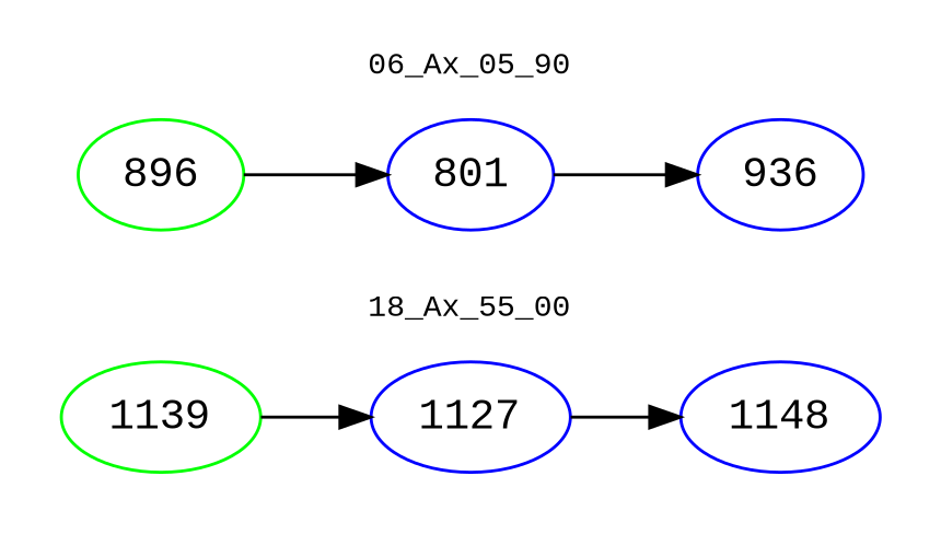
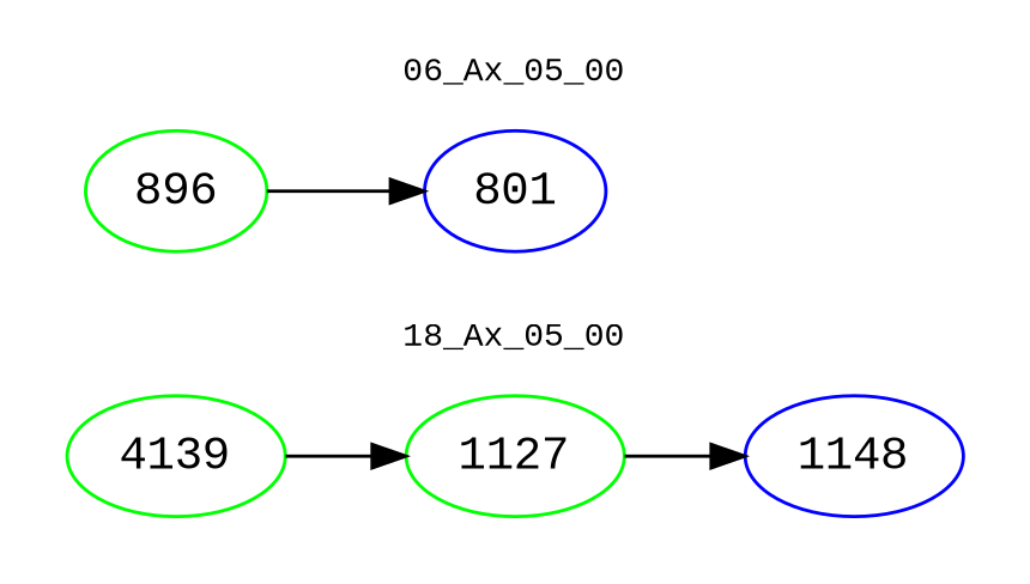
  digraph {
    fontname="Liberation Mono"
    rankdir=LR
    node [color=blue fontname="Liberation Mono"]
    edge [color=black fontname="Liberation Mono"]
-   n1 [color=green label=1139]
-   n2 [label=1127]
+   n1 [color=green label=4139]
+   n2 [color=green label=1127]
    n3 [label=1148]
    n4 [color=green label=896]
    n5 [label=801]
-   n6 [label=936]
    subgraph cluster_1 {
      color=white
      fontsize=10
-     label="18_Ax_55_00"
+     label="18_Ax_05_00"
      n1
      n2
      n3
    }
    subgraph cluster_2 {
      color=white
      fontsize=10
-     label="06_Ax_05_90"
+     label="06_Ax_05_00"
      n4
      n5
-     n6
    }
    n1 -> n2
    n2 -> n3
    n4 -> n5
-   n5 -> n6
  }
